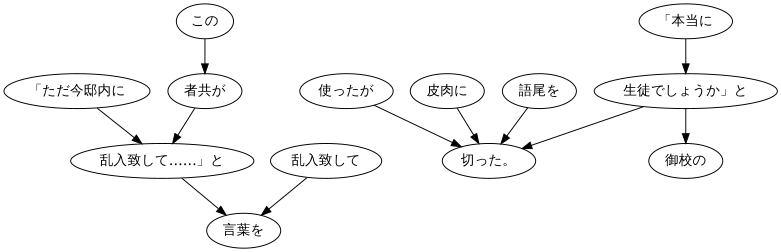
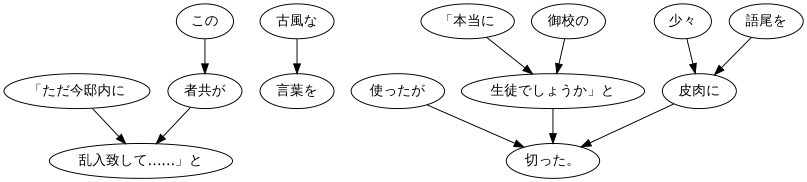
  digraph {
    n1 [label="「ただ今邸内に"]
    n2 [label="乱入致して……」と"]
    n3 [label="言葉を"]
    n4 [label="この"]
    n5 [label="者共が"]
-   n6 [label="乱入致して"]
+   n6 [label="古風な"]
    n7 [label="使ったが"]
    n8 [label="切った。"]
    n9 [label="「本当に"]
    n10 [label="生徒でしょうか」と"]
    n11 [label="御校の"]
+   n12 [label="少々"]
    n13 [label="皮肉に"]
    n14 [label="語尾を"]
    n1 -> n2
-   n2 -> n3
    n4 -> n5
    n5 -> n2
    n6 -> n3
    n7 -> n8
    n9 -> n10
    n10 -> n8
-   n10 -> n11
+   n11 -> n10
+   n12 -> n13
    n13 -> n8
-   n14 -> n8
+   n14 -> n13
  }
